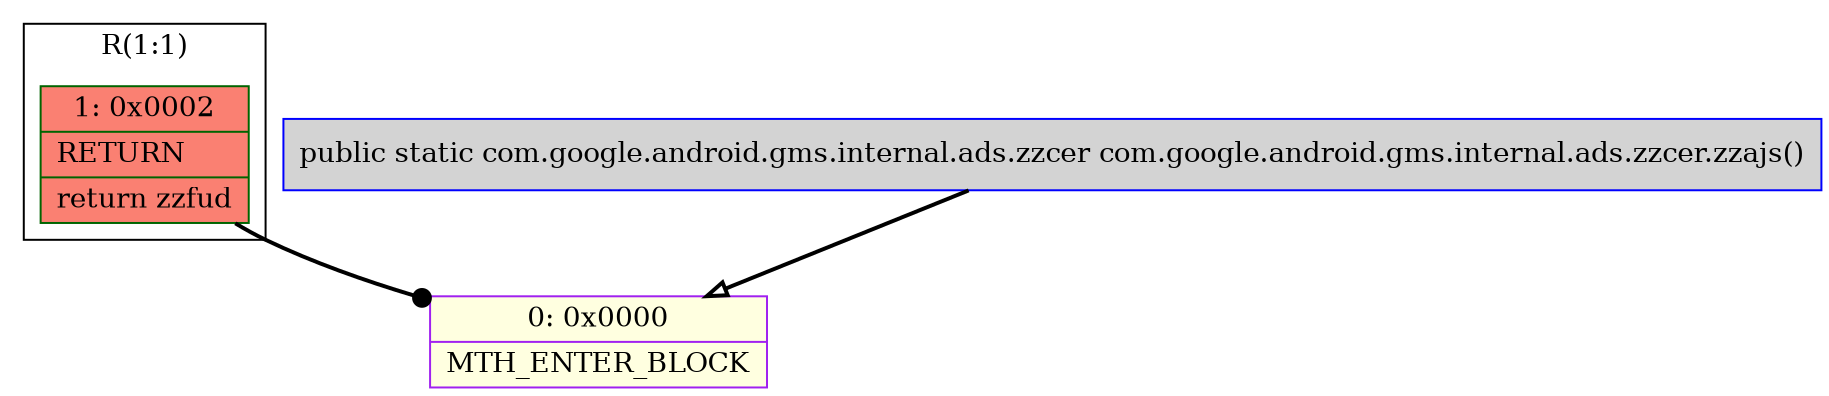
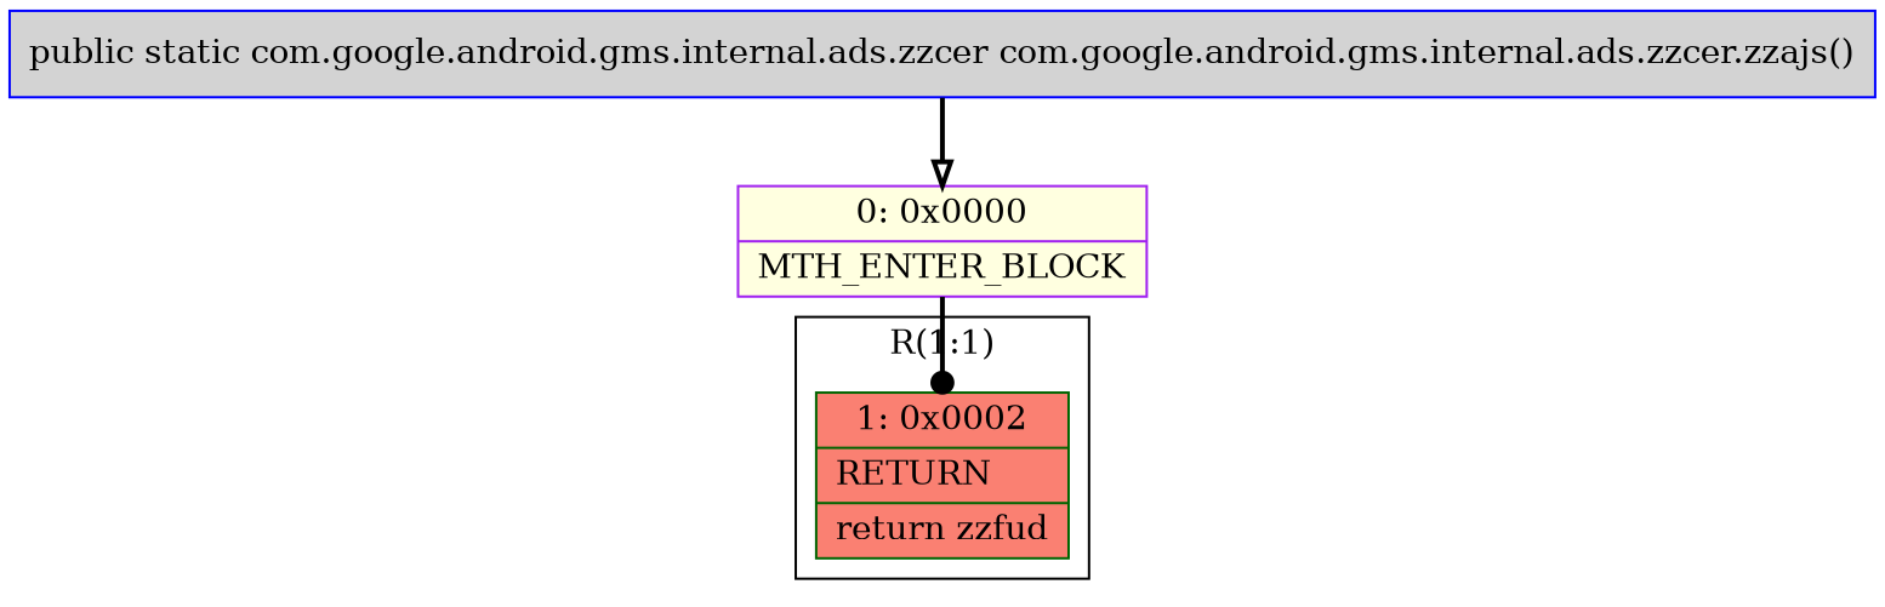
  digraph {
    node [shape=record style=filled]
    edge [style=bold]
    n1 [color=darkgreen label="{1\:\ 0x0002|RETURN\l|return zzfud\l}" fillcolor=salmon]
    n2 [color=purple label="{0\:\ 0x0000|MTH_ENTER_BLOCK\l}" fillcolor=lightyellow]
    n3 [label="{public static com.google.android.gms.internal.ads.zzcer com.google.android.gms.internal.ads.zzcer.zzajs() }" fillcolor=lightgrey color=blue]
    subgraph cluster_1 {
      label="R(1:1)"
      n1
    }
-   n1 -> n2 [arrowhead=dot]
+   n2 -> n1 [arrowhead=dot]
    n3 -> n2 [arrowhead=onormal]
  }
